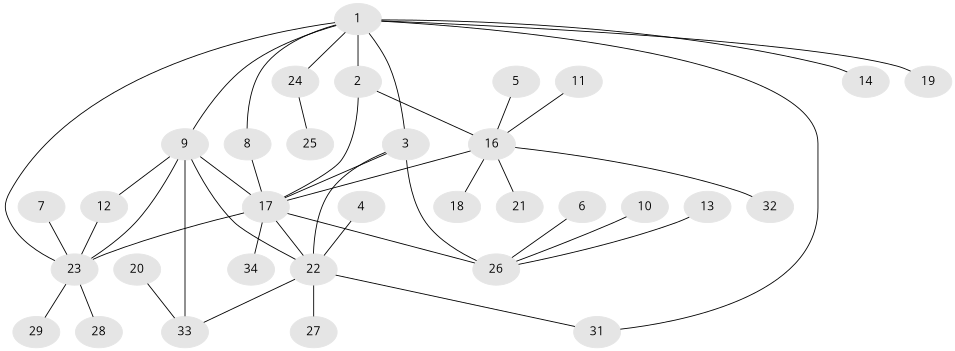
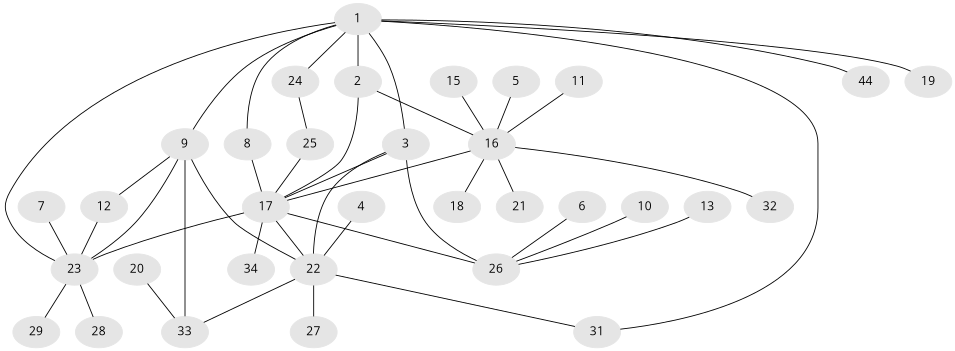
  graph {
    fontname="Open Sans"
    node [color=gray90 fontname="Open Sans" style=filled]
    edge [fontname="Open Sans" weight=1.0]
    1
    2
    3
    8
    9
-   14
+   14 [label=44]
    19
    23
    24
    31
    16
    17
    22
    26
    12
    33
    28
    29
    25
    18
    21
    32
    n23 [label=34]
    27
    4
    5
    6
    7
    10
    11
    13
+   15
    20
    1 -- 2
    1 -- 3
    1 -- 8
    1 -- 9
    1 -- 14
    1 -- 19
    1 -- 23
    1 -- 24
    1 -- 31
    2 -- 16
    2 -- 17
    3 -- 17 [weight=2.0]
    3 -- 22
    3 -- 26 [weight=2.0]
    8 -- 17
    9 -- 23
-   9 -- 17
+   25 -- 17
    9 -- 22
    9 -- 12
    9 -- 33
    23 -- 28
    23 -- 29
    24 -- 25
    16 -- 17
    16 -- 18
    16 -- 21
    16 -- 32
    17 -- 23 [weight=2.0]
    17 -- 22
    17 -- 26
    17 -- n23
    22 -- 31
    22 -- 33
    22 -- 27
    12 -- 23
    4 -- 22
    5 -- 16
    6 -- 26
    7 -- 23
    10 -- 26
    11 -- 16
    13 -- 26
+   15 -- 16
    20 -- 33
  }
